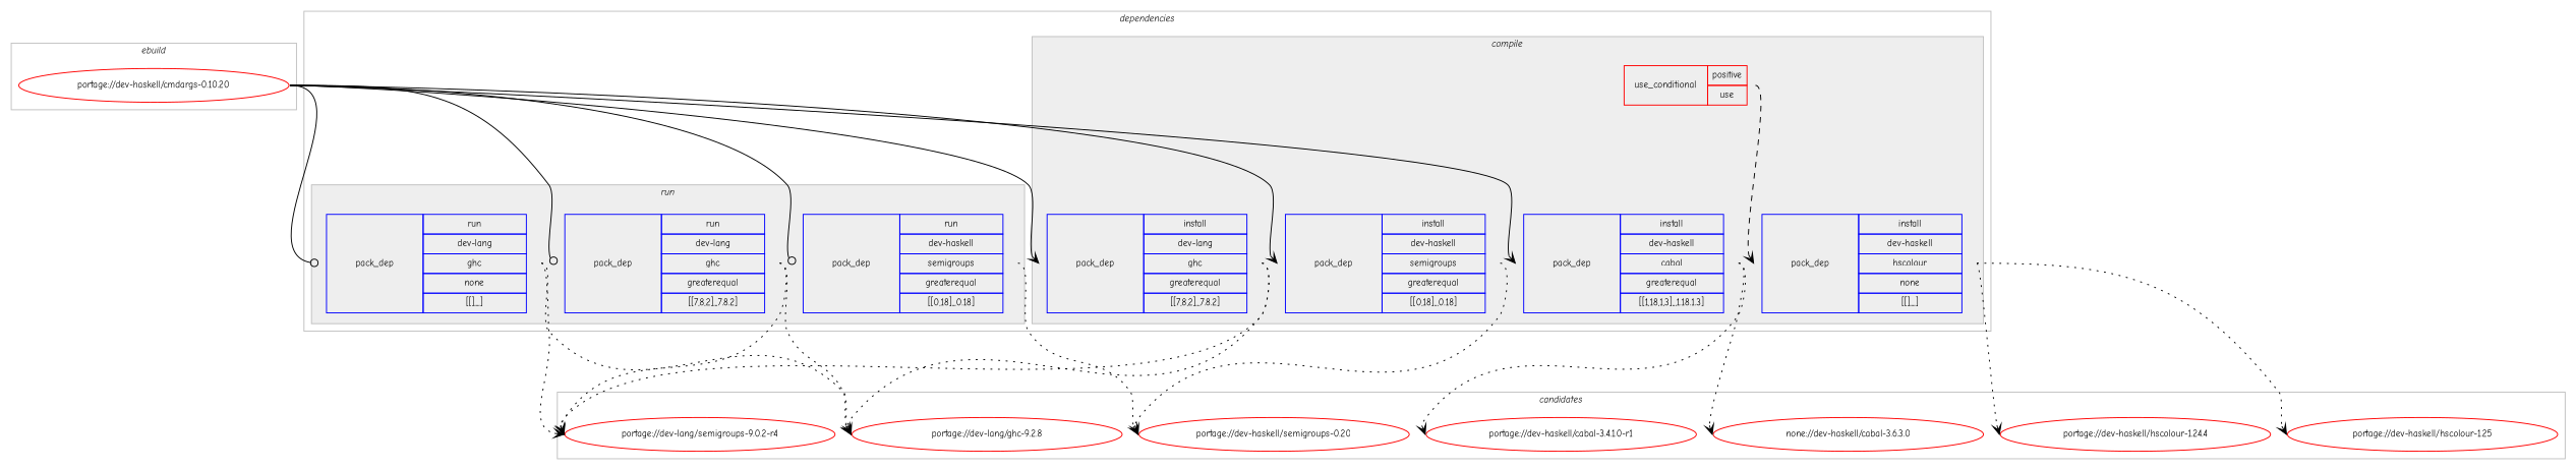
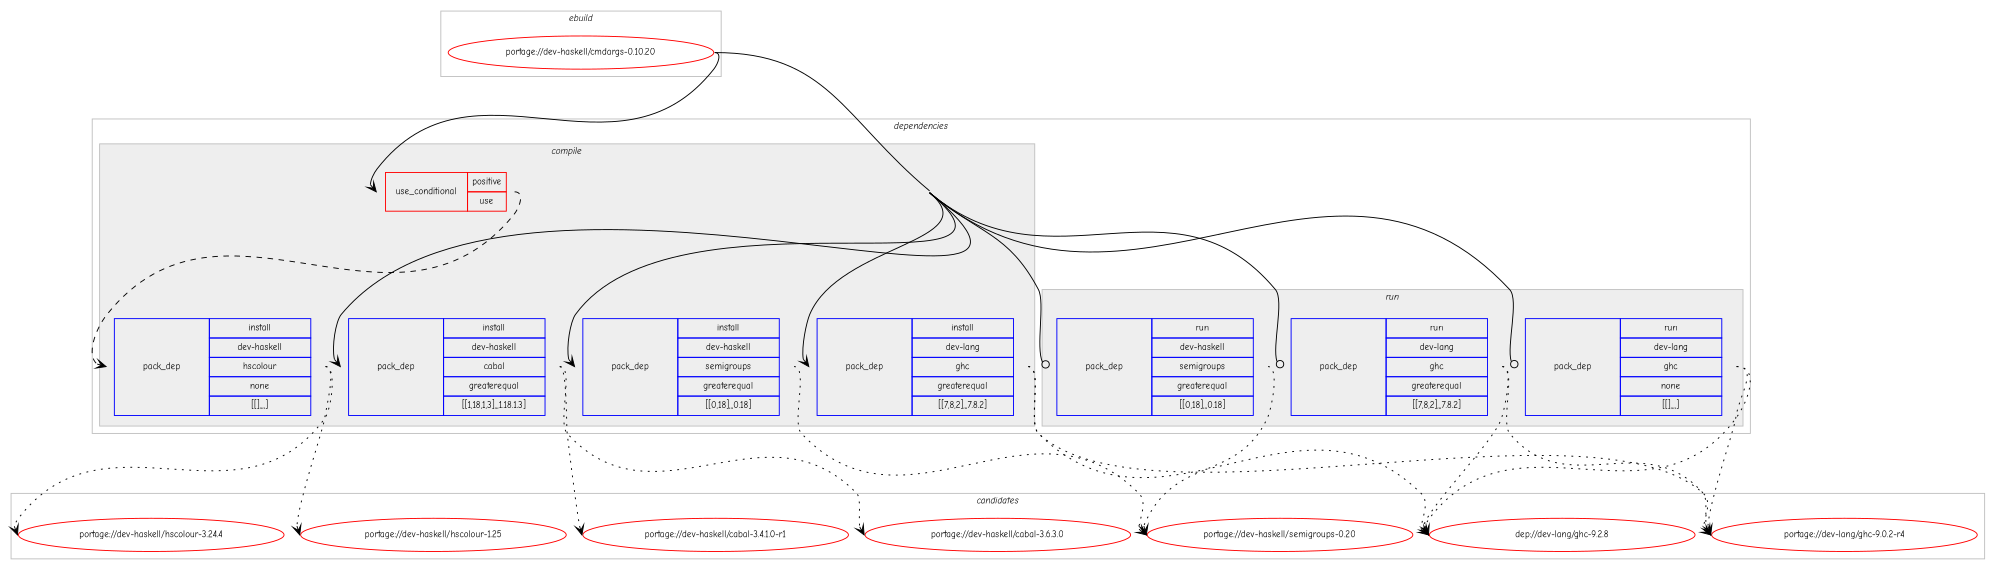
  digraph {
    compound=true
    concentrate=true
    fontname="Comic Neue"
    fontsize=10
    newrank=true
    rankdir=TB
    ranksep=1.5
    node [color=red fontname="Comic Neue" fontsize=10]
    edge [arrowhead=vee fontname="Comic Neue" headport=w style=dotted tailport=e weight=100]
    n1 [label="portage://dev-haskell/cmdargs-0.10.20" width=4]
    n2 [color=blue label=<<TABLE BORDER="0" CELLBORDER="1" CELLSPACING="0" CELLPADDING="4" WIDTH="220"><TR><TD ROWSPAN="6" CELLPADDING="30">pack_dep</TD></TR><TR><TD WIDTH="110">install</TD></TR><TR><TD>dev-haskell</TD></TR><TR><TD>hscolour</TD></TR><TR><TD>none</TD></TR><TR><TD>[[],,,,]</TD></TR></TABLE>> shape=none]
    n3 [label=<<TABLE BORDER="0" CELLBORDER="1" CELLSPACING="0" CELLPADDING="4"><TR><TD ROWSPAN="3" CELLPADDING="10">use_conditional</TD></TR><TR><TD>positive</TD></TR><TR><TD>use</TD></TR></TABLE>> shape=none]
    n4 [color=blue label=<<TABLE BORDER="0" CELLBORDER="1" CELLSPACING="0" CELLPADDING="4" WIDTH="220"><TR><TD ROWSPAN="6" CELLPADDING="30">pack_dep</TD></TR><TR><TD WIDTH="110">install</TD></TR><TR><TD>dev-haskell</TD></TR><TR><TD>cabal</TD></TR><TR><TD>greaterequal</TD></TR><TR><TD>[[1,18,1,3],,,1.18.1.3]</TD></TR></TABLE>> shape=none]
    n5 [color=blue label=<<TABLE BORDER="0" CELLBORDER="1" CELLSPACING="0" CELLPADDING="4" WIDTH="220"><TR><TD ROWSPAN="6" CELLPADDING="30">pack_dep</TD></TR><TR><TD WIDTH="110">install</TD></TR><TR><TD>dev-haskell</TD></TR><TR><TD>semigroups</TD></TR><TR><TD>greaterequal</TD></TR><TR><TD>[[0,18],,,0.18]</TD></TR></TABLE>> shape=none]
    n6 [color=blue label=<<TABLE BORDER="0" CELLBORDER="1" CELLSPACING="0" CELLPADDING="4" WIDTH="220"><TR><TD ROWSPAN="6" CELLPADDING="30">pack_dep</TD></TR><TR><TD WIDTH="110">install</TD></TR><TR><TD>dev-lang</TD></TR><TR><TD>ghc</TD></TR><TR><TD>greaterequal</TD></TR><TR><TD>[[7,8,2],,,7.8.2]</TD></TR></TABLE>> shape=none]
    n7 [color=blue label=<<TABLE BORDER="0" CELLBORDER="1" CELLSPACING="0" CELLPADDING="4" WIDTH="220"><TR><TD ROWSPAN="6" CELLPADDING="30">pack_dep</TD></TR><TR><TD WIDTH="110">run</TD></TR><TR><TD>dev-haskell</TD></TR><TR><TD>semigroups</TD></TR><TR><TD>greaterequal</TD></TR><TR><TD>[[0,18],,,0.18]</TD></TR></TABLE>> shape=none]
    n8 [color=blue label=<<TABLE BORDER="0" CELLBORDER="1" CELLSPACING="0" CELLPADDING="4" WIDTH="220"><TR><TD ROWSPAN="6" CELLPADDING="30">pack_dep</TD></TR><TR><TD WIDTH="110">run</TD></TR><TR><TD>dev-lang</TD></TR><TR><TD>ghc</TD></TR><TR><TD>greaterequal</TD></TR><TR><TD>[[7,8,2],,,7.8.2]</TD></TR></TABLE>> shape=none]
    n9 [color=blue label=<<TABLE BORDER="0" CELLBORDER="1" CELLSPACING="0" CELLPADDING="4" WIDTH="220"><TR><TD ROWSPAN="6" CELLPADDING="30">pack_dep</TD></TR><TR><TD WIDTH="110">run</TD></TR><TR><TD>dev-lang</TD></TR><TR><TD>ghc</TD></TR><TR><TD>none</TD></TR><TR><TD>[[],,,,]</TD></TR></TABLE>> shape=none]
    n10 [label="portage://dev-haskell/hscolour-1.25" width=4]
-   n11 [label="portage://dev-haskell/hscolour-1.24.4" width=4]
-   n12 [label="none://dev-haskell/cabal-3.6.3.0" width=4]
+   n11 [label="portage://dev-haskell/hscolour-3.24.4" width=4]
+   n12 [label="portage://dev-haskell/cabal-3.6.3.0" width=4]
    n13 [label="portage://dev-haskell/cabal-3.4.1.0-r1" width=4]
    n14 [label="portage://dev-haskell/semigroups-0.20" width=4]
-   n15 [label="portage://dev-lang/ghc-9.2.8" width=4]
-   n16 [label="portage://dev-lang/semigroups-9.0.2-r4" width=4]
+   n15 [label="dep://dev-lang/ghc-9.2.8" width=4]
+   n16 [label="portage://dev-lang/ghc-9.0.2-r4" width=4]
    subgraph cluster_1 {
      color=gray
      label=<<i>ebuild</i>>
      n1
    }
    subgraph cluster_2 {
      color=gray
      label=<<i>dependencies</i>>
      subgraph cluster_3 {
        color=gray
        fillcolor="#eeeeee"
        label=<<i>compile</i>>
        style=filled
        subgraph sub_4 {
          color=gray
          fillcolor="#eeeeee"
          label=<<i>compile</i>>
          style=filled
          n3
          subgraph sub_5 {
            color=gray
            fillcolor="#eeeeee"
            label=<<i>compile</i>>
            style=filled
            n2
          }
        }
        subgraph sub_6 {
          color=gray
          fillcolor="#eeeeee"
          label=<<i>compile</i>>
          style=filled
          n4
        }
        subgraph sub_7 {
          color=gray
          fillcolor="#eeeeee"
          label=<<i>compile</i>>
          style=filled
          n5
        }
        subgraph sub_8 {
          color=gray
          fillcolor="#eeeeee"
          label=<<i>compile</i>>
          style=filled
          n6
        }
      }
      subgraph cluster_9 {
        color=gray
        fillcolor="#eeeeee"
        label=<<i>compile and run</i>>
        style=filled
      }
      subgraph cluster_10 {
        color=gray
        fillcolor="#eeeeee"
        label=<<i>run</i>>
        style=filled
        subgraph sub_11 {
          color=gray
          fillcolor="#eeeeee"
          label=<<i>run</i>>
          style=filled
          n7
        }
        subgraph sub_12 {
          color=gray
          fillcolor="#eeeeee"
          label=<<i>run</i>>
          style=filled
          n8
        }
        subgraph sub_13 {
          color=gray
          fillcolor="#eeeeee"
          label=<<i>run</i>>
          style=filled
          n9
        }
      }
    }
    subgraph cluster_14 {
      color=gray
      label=<<i>candidates</i>>
      rank=same
      subgraph sub_15 {
        color=black
        label=<<i>candidates</i>>
        nodesep=1
        rank=same
        n10
        n11
      }
      subgraph sub_16 {
        color=black
        label=<<i>candidates</i>>
        nodesep=1
        rank=same
        n12
        n13
      }
      subgraph sub_17 {
        color=black
        label=<<i>candidates</i>>
        nodesep=1
        rank=same
        n14
      }
      subgraph sub_18 {
        color=black
        label=<<i>candidates</i>>
        nodesep=1
        rank=same
        n15
        n16
      }
      subgraph sub_19 {
        color=black
        label=<<i>candidates</i>>
        nodesep=1
        rank=same
        n14
      }
      subgraph sub_20 {
        color=black
        label=<<i>candidates</i>>
        nodesep=1
        rank=same
        n15
        n16
      }
      subgraph sub_21 {
        color=black
        label=<<i>candidates</i>>
        nodesep=1
        rank=same
        n15
        n16
      }
    }
+   n1 -> n3 [style=solid weight=20]
    n1 -> n4 [style=solid weight=20]
    n1 -> n5 [style=solid weight=20]
    n1 -> n6 [style=solid weight=20]
    n1 -> n7 [arrowhead=odot style=solid weight=20]
    n1 -> n8 [arrowhead=odot style=solid weight=20]
    n1 -> n9 [arrowhead=odot style=solid weight=20]
    n2 -> n10
    n2 -> n11
    n3 -> n2 [style=dashed weight=20]
    n4 -> n12
    n4 -> n13
    n5 -> n14
    n6 -> n15
    n6 -> n16
    n7 -> n14
    n8 -> n15
    n8 -> n16
    n9 -> n15
    n9 -> n16
  }
